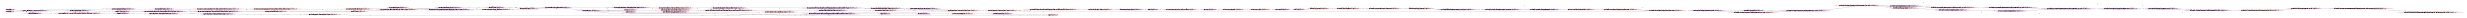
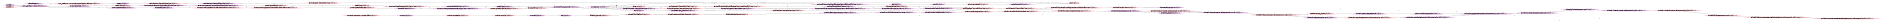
  digraph {
    rankdir=LR
    node [fillcolor=plum shape=ellipse style=filled]
    edge [style=bold]
    n1 [label="supervisor.runInternal()@@@30@@@['0', '0', '1']"]
    n2 [label="verifyAll()@@@31@@@['0', '0', '1']"]
    n3 [fillcolor=lightpink label="KafkaIndexTask task = captured.getValue()@@@32@@@['0', '0', '1']"]
    n4 [fillcolor=lightpink label="Assert.assertFalse(\"minimumMessageTime\",taskConfig.getMinimumMessageTime().isPresent())@@@40@@@['0', '0', '1']"]
    n5 [fillcolor=lightpink label="Assert.assertFalse(\"maximumMessageTime\",taskConfig.getMaximumMessageTime().isPresent())@@@41@@@['1', '1', '1']"]
    n6 [label="Assert.assertEquals(topic,taskConfig.getStartSequenceNumbers().getStream())@@@42@@@['1', '1', '1']"]
    n7 [label="supervisor.tryInit()@@@27@@@['0', '0', '1']"]
    n8 [fillcolor=lightpink label="Assert.assertTrue(supervisor.isLifecycleStarted())@@@28@@@['0', '0', '1']"]
    n9 [fillcolor=lightpink label="Assert.assertTrue(supervisor.isStarted())@@@29@@@['0', '0', '1']"]
    n10 [label="EasyMock.expectLastCall().anyTimes()@@@9@@@['0', '1', '0']"]
    n11 [label="EasyMock.expect(supervisorRecordSupplier.getEarliestSequenceNumber(EasyMock.anyObject())).andReturn(\"0\").anyTimes()@@@10@@@['0', '1', '0']"]
    n12 [fillcolor=lightpink label="supervisorRecordSupplier.seek(EasyMock.anyObject(),EasyMock.anyString())@@@11@@@['0', '1', '0']"]
    n13 [fillcolor=lightpink label="EasyMock.expect(supervisorRecordSupplier.getAssignment()).andReturn(ImmutableSet.of(shard1Partition,shard0Partition)).anyTimes()@@@7@@@['0', '1', '0']"]
    n14 [fillcolor=lightpink label="supervisorRecordSupplier.seekToLatest(EasyMock.anyObject())@@@8@@@['0', '1', '0']"]
    n15 [fillcolor=lightpink label="Assert.assertEquals(dataSchema,task.getDataSchema())@@@33@@@['0', '0', '1']"]
    n16 [fillcolor=lightpink label="Assert.assertEquals(KinesisSequenceNumber.NO_END_SEQUENCE_NUMBER,taskConfig.getEndSequenceNumbers().getPartitionSequenceNumberMap().get(shardId0))@@@37@@@['1', '1', '0']"]
    n17 [fillcolor=lightpink label="Assert.assertEquals(Long.MAX_VALUE,taskConfig.getEndSequenceNumbers().getPartitionSequenceNumberMap().get(0).longValue())@@@47@@@['0', '0', '1']"]
    n18 [label="Assert.assertEquals(Long.MAX_VALUE,taskConfig.getEndSequenceNumbers().getPartitionSequenceNumberMap().get(1).longValue())@@@48@@@['0', '0', '1']"]
    n19 [label="Assert.assertEquals(\"myCustomValue\",taskConfig.getConsumerProperties().get(\"myCustomKey\"))@@@37@@@['0', '0', '1']"]
    n20 [label="Assert.assertEquals(\"sequenceName-0\",taskConfig.getBaseSequenceName())@@@38@@@['0', '0', '1']"]
    n21 [fillcolor=lightpink label="Assert.assertTrue(\"isUseTransaction\",taskConfig.isUseTransaction())@@@39@@@['0', '0', '1']"]
    n22 [fillcolor=lightpink label="expectLastCall().anyTimes()@@@5@@@['1', '0', '0']"]
    n23 [label="expect(supervisorRecordSupplier.getPartitionIds(stream)).andReturn(ImmutableSet.of(shardId1,shardId0)).anyTimes()@@@6@@@['1', '0', '0']"]
    n24 [fillcolor=lightpink label="EasyMock.expect(supervisorRecordSupplier.getPartitionIds(stream)).andReturn(ImmutableSet.of(shardId1,shardId0)).anyTimes()@@@6@@@['0', '1', '0']"]
    n25 [label="expect(supervisorRecordSupplier.getAssignment()).andReturn(ImmutableSet.of(shard1Partition,shard0Partition)).anyTimes()@@@7@@@['1', '0', '0']"]
    n26 [label="EasyMock.expectLastCall().anyTimes()@@@5@@@['0', '1', '0']"]
    n27 [label="addSomeEvents(1)@@@4@@@['0', '0', '1']"]
    n28 [fillcolor=lightpink label="expect(taskMaster.getTaskQueue()).andReturn(Optional.of(taskQueue)).anyTimes()@@@5@@@['0', '0', '1']"]
    n29 [label="expect(taskMaster.getTaskRunner()).andReturn(Optional.of(taskRunner)).anyTimes()@@@6@@@['0', '0', '1']"]
    n30 [label="Capture<KafkaIndexTask> captured = Capture.newInstance()@@@18@@@['0', '0', '1']"]
    n31 [fillcolor=lightpink label="expect(taskMaster.getTaskQueue()).andReturn(Optional.of(taskQueue)).anyTimes()@@@19@@@['0', '0', '1']"]
    n32 [fillcolor=lightpink label="expect(taskMaster.getTaskRunner()).andReturn(Optional.of(taskRunner)).anyTimes()@@@20@@@['1', '1', '1']"]
    n33 [fillcolor=lightpink label="Assert.assertEquals(\"0\",taskConfig.getStartSequenceNumbers().getPartitionSequenceNumberMap().get(shardId0))@@@34@@@['1', '1', '0']"]
    n34 [label="Assert.assertEquals(0L,taskConfig.getStartSequenceNumbers().getPartitionSequenceNumberMap().get(1).longValue())@@@44@@@['1', '1', '1']"]
    n35 [fillcolor=lightpink label="Assert.assertEquals(stream,taskConfig.getEndSequenceNumbers().getStream())@@@35@@@['1', '1', '0']"]
    n36 [fillcolor=lightpink label="Assert.assertEquals(0L,taskConfig.getStartSequenceNumbers().getPartitionSequenceNumberMap().get(2).longValue())@@@45@@@['1', '1', '1']"]
    n37 [fillcolor=lightpink label="Assert.assertEquals(KinesisSequenceNumber.NO_END_SEQUENCE_NUMBER,taskConfig.getEndSequenceNumbers().getPartitionSequenceNumberMap().get(shardId1))@@@36@@@['1', '1', '0']"]
    n38 [label="resetAll()@@@17@@@['0', '0', '1']"]
    n39 [fillcolor=lightpink label="Assert.assertEquals(tuningConfig.convertToTaskTuningConfig(),task.getTuningConfig())@@@34@@@['0', '0', '1']"]
    n40 [fillcolor=lightpink label="KafkaIndexTaskIOConfig taskConfig = task.getIOConfig()@@@35@@@['0', '0', '1']"]
    n41 [label="expect(indexerMetadataStorageCoordinator.getDataSourceMetadata(DATASOURCE)).andReturn(new KafkaDataSourceMetadata(null)).anyTimes()@@@8@@@['0', '0', '1']"]
    n42 [label="replayAll()@@@9@@@['0', '0', '1']"]
    n43 [label="supervisor.start()@@@10@@@['0', '0', '1']"]
    n44 [fillcolor=lightpink label="expectLastCall().anyTimes()@@@9@@@['1', '0', '0']"]
    n45 [fillcolor=lightpink label="expect(supervisorRecordSupplier.getEarliestSequenceNumber(anyObject())).andReturn(\"0\").anyTimes()@@@10@@@['1', '0', '0']"]
    n46 [label="supervisor.getInitRetryCounter() < 3@@@14@@@['1', '0', '1']" shape=diamond]
    n47 [label="supervisorRecordSupplier.seek(anyObject(),anyString())@@@11@@@['1', '0', '0']"]
    n48 [fillcolor=lightpink label="expect(taskStorage.getActiveTasks()).andReturn(ImmutableList.of()).anyTimes()@@@7@@@['0', '0', '1']"]
    n49 [fillcolor=lightpink label="Assert.assertTrue(supervisor.isLifecycleStarted())@@@11@@@['0', '0', '1']"]
    n50 [label="expectLastCall().anyTimes()@@@12@@@['1', '0', '0']"]
    n51 [fillcolor=lightpink label="EasyMock.expectLastCall().anyTimes()@@@12@@@['0', '1', '0']"]
    n52 [label="Capture<KinesisIndexTask> captured = Capture.newInstance()@@@13@@@['1', '1', '0']"]
    n53 [label="EasyMock.expect(taskQueue.add(EasyMock.capture(captured))).andReturn(true)@@@18@@@['0', '1', '0']"]
    n54 [label="taskRunner.registerListener(EasyMock.anyObject(),EasyMock.anyObject())@@@19@@@['0', '1', '0']"]
-   n55 [label="testNoInitialState['0', '1', '0']"]
+   n55 [label="testNoInitialState['0', '1', '0']" shape=diamond]
    n56 [label="supervisor = getTestableSupervisor(1,1,true,\"PT1H\",null,null)@@@3@@@['1', '1', '0']"]
    n57 [fillcolor=lightpink label="supervisor = getTestableSupervisor(1,1,true,\"PT1H\",null,null,false,StringUtils.format(\"badhostname:%d\",kafkaServer.getPort()))@@@3@@@['0', '0', '1']"]
    n58 [label="supervisorRecordSupplier.assign(EasyMock.anyObject())@@@4@@@['0', '1', '0']"]
    n59 [label="supervisorRecordSupplier.assign(anyObject())@@@4@@@['1', '0', '0']"]
    n60 [fillcolor=lightpink label="supervisorRecordSupplier.seekToLatest(anyObject())@@@8@@@['1', '0', '0']"]
    n61 [label="Assert.assertEquals(stream,taskConfig.getStartSequenceNumbers().getStream())@@@32@@@['1', '1', '0']"]
    n62 [label="Assert.assertEquals(\"0\",taskConfig.getStartSequenceNumbers().getPartitionSequenceNumberMap().get(shardId1))@@@33@@@['1', '1', '0']"]
    n63 [fillcolor=lightpink label="Assert.assertEquals(0L,taskConfig.getStartSequenceNumbers().getPartitionSequenceNumberMap().get(0).longValue())@@@43@@@['0', '0', '1']"]
    n64 [label="KinesisIndexTask task = captured.getValue()@@@24@@@['1', '1', '0']"]
    n65 [label="testFailedInitializationAndRecovery['0', '0', '1']" shape=diamond]
    n66 [fillcolor=lightpink label="expect(taskStorage.getActiveTasks()).andReturn(ImmutableList.of()).anyTimes()@@@21@@@['1', '1', '1']"]
    n67 [label="Assert.assertEquals(topic,taskConfig.getEndSequenceNumbers().getStream())@@@46@@@['0', '0', '1']"]
    n68 [fillcolor=lightpink label="KinesisIndexTaskIOConfig taskConfig = task.getIOConfig()@@@27@@@['1', '1', '0']"]
    n69 [label="Assert.assertTrue(\"isUseTransaction\",taskConfig.isUseTransaction())@@@29@@@['1', '1', '0']"]
    n70 [label="Assert.assertEquals(Long.MAX_VALUE,taskConfig.getEndSequenceNumbers().getPartitionSequenceNumberMap().get(2).longValue())@@@49@@@['1', '1', '1']"]
    n71 [label="Assert.assertFalse(\"maximumMessageTime\",taskConfig.getMaximumMessageTime().isPresent())@@@31@@@['1', '1', '0']"]
    n72 [label="EasyMock.expect(taskMaster.getTaskQueue()).andReturn(Optional.of(taskQueue)).anyTimes()@@@14@@@['0', '1', '0']"]
    n73 [fillcolor=lightpink label="Thread.sleep(1000)@@@15@@@['1', '0', '1']"]
    n74 [fillcolor=lightpink label="expect(taskStorage.getActiveTasks()).andReturn(ImmutableList.of()).anyTimes()@@@16@@@['1', '0', '0']"]
    n75 [fillcolor=lightpink label="EasyMock.expect(taskMaster.getTaskRunner()).andReturn(Optional.of(taskRunner)).anyTimes()@@@15@@@['0', '1', '0']"]
    n76 [fillcolor=lightpink label="supervisor.getIoConfig().getConsumerProperties().put(\"bootstrap.servers\",kafkaHost)@@@26@@@['0', '0', '1']"]
    n77 [fillcolor=lightpink label="verifyAll()@@@13@@@['0', '0', '1']"]
    n78 [label="EasyMock.expect(taskStorage.getActiveTasks()).andReturn(ImmutableList.of()).anyTimes()@@@16@@@['0', '1', '0']"]
    n79 [fillcolor=lightpink label="expect(indexerMetadataStorageCoordinator.getDataSourceMetadata(DATASOURCE)).andReturn(new KinesisDataSourceMetadata(null)).anyTimes()@@@17@@@['1', '0', '0']"]
    n80 [fillcolor=lightpink label="expect(indexerMetadataStorageCoordinator.getDataSourceMetadata(DATASOURCE)).andReturn(new KafkaDataSourceMetadata(null)).anyTimes()@@@22@@@['0', '0', '1']"]
    n81 [fillcolor=lightpink label="expect(taskQueue.add(capture(captured))).andReturn(true)@@@23@@@['0', '0', '1']"]
    n82 [label="taskRunner.registerListener(anyObject(),anyObject())@@@24@@@['0', '0', '1']"]
    n83 [label="Assert.assertEquals(kafkaHost,taskConfig.getConsumerProperties().get(\"bootstrap.servers\"))@@@36@@@['0', '0', '1']"]
    n84 [fillcolor=lightpink label="taskRunner.registerListener(anyObject(),anyObject())@@@19@@@['1', '0', '0']"]
    n85 [label="Assert.assertFalse(supervisor.isStarted())@@@12@@@['0', '0', '1']"]
-   n86 [label="replayAll()@@@25@@@['0', '0', '1']"]
    n87 [label="Assert.assertEquals(\"sequenceName-0\",taskConfig.getBaseSequenceName())@@@28@@@['1', '1', '0']"]
    n88 [label="expect(taskQueue.add(EasyMock.capture(captured))).andReturn(true)@@@18@@@['1', '0', '0']"]
    n89 [label="EasyMock.expect(indexerMetadataStorageCoordinator.getDataSourceMetadata(DATASOURCE)).andReturn(new KinesisDataSourceMetadata(null)).anyTimes()@@@17@@@['0', '1', '0']"]
    n90 [fillcolor=lightpink label="testNoInitialState['1', '0', '0']" shape=diamond]
    n1 -> n2
    n2 -> n3
    n3 -> n15
    n4 -> n5
    n5 -> n6
    n6 -> n63
    n6 -> n64
    n7 -> n8
    n8 -> n9
    n9 -> n1
    n10 -> n11
    n11 -> n12
    n12 -> n51
    n13 -> n14
    n14 -> n10
    n15 -> n39
    n16 -> n17 [label=0 style=dashed]
    n17 -> n18
    n18 -> n70
    n19 -> n20
    n20 -> n21
    n21 -> n4
    n22 -> n23
    n23 -> n24 [label=0 style=dashed]
    n23 -> n25
    n24 -> n13
    n25 -> n13 [label=0 style=dashed]
    n25 -> n60
    n26 -> n24
    n27 -> n28
    n28 -> n29
    n29 -> n48
    n30 -> n31
    n31 -> n32
    n32 -> n66
    n33 -> n34 [label=0 style=dashed]
    n33 -> n35
    n34 -> n36
    n35 -> n36 [label=0 style=dashed]
    n35 -> n37
    n36 -> n67
    n36 -> n68
    n37 -> n16
    n37 -> n67 [label=0 style=dashed]
    n38 -> n30
    n39 -> n40
    n40 -> n83
    n41 -> n42
    n42 -> n43
    n43 -> n49
    n44 -> n45
    n44 -> n46 [label=0 style=dashed]
    n45 -> n11 [label=0 style=dashed]
    n45 -> n47
    n46 -> n38
    n46 -> n72 [label=0 style=dashed]
    n46 -> n73 [label=true style=dotted]
    n46 -> n73
    n47 -> n12 [label=0 style=dashed]
    n47 -> n50
    n48 -> n41
    n49 -> n85
    n50 -> n51 [label=true style=dashed]
    n50 -> n52
    n51 -> n52
    n52 -> n46
    n52 -> n72
    n53 -> n54
    n54 -> n32
    n55 -> n56
    n56 -> n57 [label=0 style=dashed]
    n56 -> n58
    n56 -> n59
    n57 -> n27
    n58 -> n26
    n59 -> n22
    n59 -> n58 [label=0 style=dashed]
    n60 -> n14 [label=0 style=dashed]
    n60 -> n44
    n61 -> n6 [label=0 style=dashed]
    n61 -> n62
    n62 -> n33
    n62 -> n63 [label=0 style=dashed]
    n63 -> n34
    n64 -> n3 [label=0 style=dashed]
    n64 -> n34
    n65 -> n57
    n66 -> n5
    n66 -> n80
    n67 -> n17
    n68 -> n40 [label=0 style=dashed]
    n68 -> n87
    n69 -> n70
    n70 -> n71
    n71 -> n61
    n72 -> n75
    n73 -> n46
    n73 -> n74
    n73 -> n75 [label=0 style=dashed]
    n74 -> n78 [label=0 style=dashed]
    n74 -> n79
    n75 -> n78
    n76 -> n7
    n77 -> n46
    n78 -> n89
    n79 -> n41 [label=0 style=dashed]
    n79 -> n88
    n79 -> n89 [label=0 style=dashed]
    n80 -> n81
    n81 -> n82
-   n82 -> n86
    n83 -> n19
    n84 -> n32
    n84 -> n54 [label=0 style=dashed]
    n85 -> n77
-   n86 -> n76
    n87 -> n69
    n88 -> n53 [label=0 style=dashed]
    n88 -> n84
    n89 -> n53
    n90 -> n56
  }
